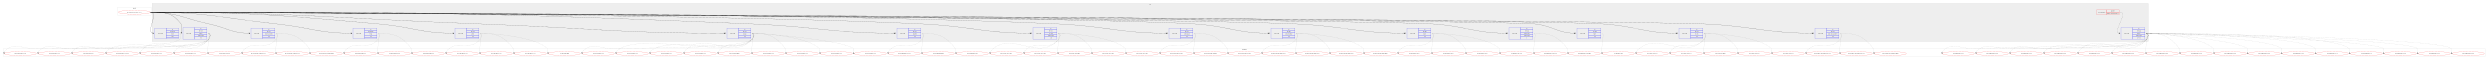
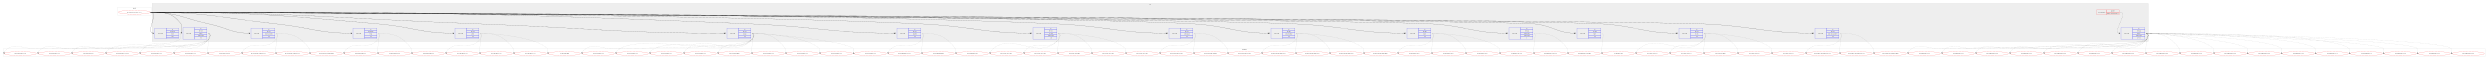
  digraph {
    compound=true
    concentrate=true
    fontname="Liberation Sans"
    fontsize=10
    newrank=true
    rankdir=TB
    ranksep=1.5
    node [color=red fontname="Liberation Sans" fontsize=10]
    edge [arrowhead=vee fontname="Liberation Sans" headport=w style=dotted tailport=e weight=100]
    n1 [label="dev-ros/rotate_recovery-1.16.1" width=4]
    n2 [color=blue label=<<TABLE BORDER="0" CELLBORDER="1" CELLSPACING="0" CELLPADDING="4" WIDTH="220"><TR><TD ROWSPAN="6" CELLPADDING="30">pack_dep</TD></TR><TR><TD WIDTH="110">no</TD></TR><TR><TD>dev-util</TD></TR><TR><TD>catkin</TD></TR><TR><TD>none</TD></TR><TR><TD></TD></TR></TABLE>> shape=none]
    n3 [color=blue label=<<TABLE BORDER="0" CELLBORDER="1" CELLSPACING="0" CELLPADDING="4" WIDTH="220"><TR><TD ROWSPAN="6" CELLPADDING="30">pack_dep</TD></TR><TR><TD WIDTH="110">no</TD></TR><TR><TD>dev-python</TD></TR><TR><TD>empy</TD></TR><TR><TD>none</TD></TR><TR><TD></TD></TR></TABLE>> shape=none]
    n4 [color=blue label=<<TABLE BORDER="0" CELLBORDER="1" CELLSPACING="0" CELLPADDING="4" WIDTH="220"><TR><TD ROWSPAN="6" CELLPADDING="30">pack_dep</TD></TR><TR><TD WIDTH="110">no</TD></TR><TR><TD>dev-ros</TD></TR><TR><TD>cmake_modules</TD></TR><TR><TD>none</TD></TR><TR><TD></TD></TR></TABLE>> shape=none]
    n5 [color=blue label=<<TABLE BORDER="0" CELLBORDER="1" CELLSPACING="0" CELLPADDING="4" WIDTH="220"><TR><TD ROWSPAN="6" CELLPADDING="30">pack_dep</TD></TR><TR><TD WIDTH="110">no</TD></TR><TR><TD>dev-util</TD></TR><TR><TD>cmake</TD></TR><TR><TD>greaterequal</TD></TR><TR><TD>3.9.6</TD></TR></TABLE>> shape=none]
    n6 [color=blue label=<<TABLE BORDER="0" CELLBORDER="1" CELLSPACING="0" CELLPADDING="4" WIDTH="220"><TR><TD ROWSPAN="6" CELLPADDING="30">pack_dep</TD></TR><TR><TD WIDTH="110">no</TD></TR><TR><TD>sys-devel</TD></TR><TR><TD>make</TD></TR><TR><TD>none</TD></TR><TR><TD></TD></TR></TABLE>> shape=none]
    n7 [color=blue label=<<TABLE BORDER="0" CELLBORDER="1" CELLSPACING="0" CELLPADDING="4" WIDTH="220"><TR><TD ROWSPAN="6" CELLPADDING="30">pack_dep</TD></TR><TR><TD WIDTH="110">no</TD></TR><TR><TD>dev-ros</TD></TR><TR><TD>base_local_planner</TD></TR><TR><TD>none</TD></TR><TR><TD></TD></TR></TABLE>> shape=none]
    n8 [color=blue label=<<TABLE BORDER="0" CELLBORDER="1" CELLSPACING="0" CELLPADDING="4" WIDTH="220"><TR><TD ROWSPAN="6" CELLPADDING="30">pack_dep</TD></TR><TR><TD WIDTH="110">no</TD></TR><TR><TD>dev-lang</TD></TR><TR><TD>python</TD></TR><TR><TD>greaterequal</TD></TR><TR><TD>2.7.5-r2</TD></TR></TABLE>> shape=none]
    n9 [label=<<TABLE BORDER="0" CELLBORDER="1" CELLSPACING="0" CELLPADDING="4"><TR><TD ROWSPAN="3" CELLPADDING="10">use_conditional</TD></TR><TR><TD>positive</TD></TR><TR><TD>python_core_python2_7</TD></TR></TABLE>> shape=none]
    n10 [color=blue label=<<TABLE BORDER="0" CELLBORDER="1" CELLSPACING="0" CELLPADDING="4" WIDTH="220"><TR><TD ROWSPAN="6" CELLPADDING="30">pack_dep</TD></TR><TR><TD WIDTH="110">no</TD></TR><TR><TD>dev-cpp</TD></TR><TR><TD>eigen</TD></TR><TR><TD>none</TD></TR><TR><TD></TD></TR></TABLE>> shape=none]
    n11 [color=blue label=<<TABLE BORDER="0" CELLBORDER="1" CELLSPACING="0" CELLPADDING="4" WIDTH="220"><TR><TD ROWSPAN="6" CELLPADDING="30">pack_dep</TD></TR><TR><TD WIDTH="110">no</TD></TR><TR><TD>dev-lang</TD></TR><TR><TD>python-exec</TD></TR><TR><TD>greaterequal</TD></TR><TR><TD>2</TD></TR></TABLE>> shape=none]
    n12 [color=blue label=<<TABLE BORDER="0" CELLBORDER="1" CELLSPACING="0" CELLPADDING="4" WIDTH="220"><TR><TD ROWSPAN="6" CELLPADDING="30">pack_dep</TD></TR><TR><TD WIDTH="110">no</TD></TR><TR><TD>dev-libs</TD></TR><TR><TD>boost</TD></TR><TR><TD>none</TD></TR><TR><TD></TD></TR></TABLE>> shape=none]
    n13 [color=blue label=<<TABLE BORDER="0" CELLBORDER="1" CELLSPACING="0" CELLPADDING="4" WIDTH="220"><TR><TD ROWSPAN="6" CELLPADDING="30">pack_dep</TD></TR><TR><TD WIDTH="110">no</TD></TR><TR><TD>dev-libs</TD></TR><TR><TD>console_bridge</TD></TR><TR><TD>none</TD></TR><TR><TD></TD></TR></TABLE>> shape=none]
    n14 [color=blue label=<<TABLE BORDER="0" CELLBORDER="1" CELLSPACING="0" CELLPADDING="4" WIDTH="220"><TR><TD ROWSPAN="6" CELLPADDING="30">pack_dep</TD></TR><TR><TD WIDTH="110">no</TD></TR><TR><TD>dev-ros</TD></TR><TR><TD>costmap_2d</TD></TR><TR><TD>none</TD></TR><TR><TD></TD></TR></TABLE>> shape=none]
    n15 [color=blue label=<<TABLE BORDER="0" CELLBORDER="1" CELLSPACING="0" CELLPADDING="4" WIDTH="220"><TR><TD ROWSPAN="6" CELLPADDING="30">pack_dep</TD></TR><TR><TD WIDTH="110">no</TD></TR><TR><TD>dev-ros</TD></TR><TR><TD>nav_core</TD></TR><TR><TD>greaterequal</TD></TR><TR><TD>1.16</TD></TR></TABLE>> shape=none]
    n16 [color=blue label=<<TABLE BORDER="0" CELLBORDER="1" CELLSPACING="0" CELLPADDING="4" WIDTH="220"><TR><TD ROWSPAN="6" CELLPADDING="30">pack_dep</TD></TR><TR><TD WIDTH="110">no</TD></TR><TR><TD>dev-ros</TD></TR><TR><TD>pluginlib</TD></TR><TR><TD>none</TD></TR><TR><TD></TD></TR></TABLE>> shape=none]
    n17 [color=blue label=<<TABLE BORDER="0" CELLBORDER="1" CELLSPACING="0" CELLPADDING="4" WIDTH="220"><TR><TD ROWSPAN="6" CELLPADDING="30">pack_dep</TD></TR><TR><TD WIDTH="110">no</TD></TR><TR><TD>dev-ros</TD></TR><TR><TD>roscpp</TD></TR><TR><TD>none</TD></TR><TR><TD></TD></TR></TABLE>> shape=none]
    n18 [color=blue label=<<TABLE BORDER="0" CELLBORDER="1" CELLSPACING="0" CELLPADDING="4" WIDTH="220"><TR><TD ROWSPAN="6" CELLPADDING="30">pack_dep</TD></TR><TR><TD WIDTH="110">no</TD></TR><TR><TD>dev-ros</TD></TR><TR><TD>tf2_ros</TD></TR><TR><TD>none</TD></TR><TR><TD></TD></TR></TABLE>> shape=none]
    n19 [label="dev-python/empy-3.3-r1" width=4]
    n20 [label="dev-python/empy-3.3.2" width=4]
    n21 [label="dev-python/empy-3.3.3" width=4]
    n22 [label="dev-ros/cmake_modules-0.4.0" width=4]
    n23 [label="dev-ros/cmake_modules-0.4.1" width=4]
    n24 [label="dev-ros/cmake_modules-9999" width=4]
    n25 [label="dev-util/catkin-0.7.11" width=4]
    n26 [label="dev-util/catkin-0.7.12" width=4]
    n27 [label="dev-util/catkin-8.7.14" width=4]
    n28 [label="dev-util/catkin-9999" width=4]
    n29 [label="dev-util/cmake-3.10.3" width=4]
    n30 [label="dev-util/cmake-3.11.4-r1" width=4]
    n31 [label="dev-util/cmake-3.12.3" width=4]
    n32 [label="dev-util/cmake-3.13.4" width=4]
    n33 [label="dev-util/cmake-3.14.0_rc3" width=4]
    n34 [label="dev-util/cmake-3.9.6" width=4]
    n35 [label="sys-devel/make-4.2.1-r4" width=4]
    n36 [label="dev-lang/python-2.7.16" width=4]
    n37 [label="dev-lang/python-3.4.5-r1" width=4]
    n38 [label="dev-lang/python-3.4.6-r1" width=4]
    n39 [label="dev-lang/python-3.4.8" width=4]
    n40 [label="dev-lang/python-3.4.8-r1" width=4]
    n41 [label="dev-lang/python-3.5.4-r1" width=4]
    n42 [label="dev-lang/python-3.5.5" width=4]
    n43 [label="dev-lang/python-3.5.5-r1" width=4]
    n44 [label="dev-lang/python-3.5.6" width=4]
    n45 [label="dev-lang/python-3.6.3-r1" width=4]
    n46 [label="dev-lang/python-3.6.1" width=4]
+   n47 [label="dev-lang/python-3.6.5" width=4]
    n48 [label="dev-lang/python-3.6.5-r1" width=4]
    n49 [label="dev-lang/python-3.6.6" width=4]
    n50 [label="dev-lang/python-3.6.8" width=4]
    n51 [label="boost-lang/python-3.7.0" width=4]
    n52 [label="dev-lang/python-3.7.2" width=4]
    n53 [label="dev-cpp/eigen-3.3.6" width=4]
    n54 [label="dev-lang/python-exec-2.4.6" width=4]
    n55 [label="dev-lang/python-exec-9999" width=4]
    n56 [label="dev-libs/boost-1.63.0" width=4]
    n57 [label="dev-libs/boost-1.65.0" width=4]
    n58 [label="dev-libs/boost-1.66.0" width=4]
    n59 [label="dev-libs/boost-1.67.0-r1" width=4]
    n60 [label="dev-libs/console_bridge-0.4.0" width=4]
    n61 [label="dev-libs/console_bridge-0.4.2" width=4]
    n62 [label="dev-libs/console_bridge-0.4.3" width=4]
    n63 [label="dev-libs/console_bridge-9999" width=4]
    n64 [label="dev-ros/base_local_planner-1.16.1" width=4]
    n65 [label="dev-ros/base_local_planner-1.16.2" width=4]
    n66 [label="dev-ros/base_local_planner-9999" width=4]
    n67 [label="dev-ros/costmap_2d-1.16.1" width=4]
    n68 [label="dev-ros/costmap_2d-1.16.2" width=4]
    n69 [label="dev-ros/costmap_2d-9999" width=4]
    n70 [label="dev-ros/nav_core-1.15.2" width=4]
    n71 [label="dev-ros/nav_core-1.16.0" width=4]
    n72 [label="dev-ros/nav_core-1.16.1" width=4]
    n73 [label="dev-ros/nav_core-1.16.2" width=4]
    n74 [label="dev-ros/nav_core-9999" width=4]
    n75 [label="dev-ros/pluginlib-1.12.0-r1" width=4]
    n76 [label="dev-ros/pluginlib-1.12.1" width=4]
    n77 [label="dev-ros/pluginlib-9999" width=4]
    n78 [label="dev-ros/roscpp-1.13.0" width=4]
    n79 [label="dev-ros/roscpp-1.13.1" width=4]
    n80 [label="dev-ros/roscpp-1.13.2" width=4]
    n81 [label="dev-ros/roscpp-1.13.4" width=4]
    n82 [label="dev-ros/roscpp-1.13.5" width=4]
    n83 [label="dev-ros/roscpp-1.13.6" width=4]
    n84 [label="dev-ros/roscpp-1.14.2" width=4]
    n85 [label="dev-ros/roscpp-1.14.3" width=4]
    n86 [label="dev-ros/roscpp-9999" width=4]
    n87 [label="dev-ros/tf2_ros-0.6.1" width=4]
    n88 [label="dev-ros/tf2_ros-0.6.2" width=4]
    n89 [label="dev-ros/tf2_ros-0.6.3" width=4]
    n90 [label="dev-ros/tf2_ros-0.6.5" width=4]
    n91 [label="dev-ros/tf2_ros-9999" width=4]
    subgraph cluster_1 {
      color=gray
      label=<<i>ebuild</i>>
      rank=same
      n1
    }
    subgraph cluster_2 {
      color=gray
      label=<<i>dependencies</i>>
      subgraph cluster_3 {
        color=gray
        fillcolor="#eeeeee"
        label=<<i>compile</i>>
        style=filled
        subgraph sub_4 {
          color=gray
          fillcolor="#eeeeee"
          label=<<i>compile</i>>
          style=filled
          n2
        }
        subgraph sub_5 {
          color=gray
          fillcolor="#eeeeee"
          label=<<i>compile</i>>
          style=filled
          n3
        }
        subgraph sub_6 {
          color=gray
          fillcolor="#eeeeee"
          label=<<i>compile</i>>
          style=filled
          n4
        }
        subgraph sub_7 {
          color=gray
          fillcolor="#eeeeee"
          label=<<i>compile</i>>
          style=filled
          n5
        }
        subgraph sub_8 {
          color=gray
          fillcolor="#eeeeee"
          label=<<i>compile</i>>
          style=filled
          n6
        }
      }
      subgraph cluster_9 {
        color=gray
        fillcolor="#eeeeee"
        label=<<i>compile and run</i>>
        style=filled
        subgraph sub_10 {
          color=gray
          fillcolor="#eeeeee"
          label=<<i>compile and run</i>>
          style=filled
          n7
        }
        subgraph sub_11 {
          color=gray
          fillcolor="#eeeeee"
          label=<<i>compile and run</i>>
          style=filled
          n9
          subgraph sub_12 {
            color=gray
            fillcolor="#eeeeee"
            label=<<i>compile and run</i>>
            style=filled
            n8
          }
        }
        subgraph sub_13 {
          color=gray
          fillcolor="#eeeeee"
          label=<<i>compile and run</i>>
          style=filled
          n10
        }
        subgraph sub_14 {
          color=gray
          fillcolor="#eeeeee"
          label=<<i>compile and run</i>>
          style=filled
          n11
        }
        subgraph sub_15 {
          color=gray
          fillcolor="#eeeeee"
          label=<<i>compile and run</i>>
          style=filled
          n12
        }
        subgraph sub_16 {
          color=gray
          fillcolor="#eeeeee"
          label=<<i>compile and run</i>>
          style=filled
          n13
        }
        subgraph sub_17 {
          color=gray
          fillcolor="#eeeeee"
          label=<<i>compile and run</i>>
          style=filled
          n14
        }
        subgraph sub_18 {
          color=gray
          fillcolor="#eeeeee"
          label=<<i>compile and run</i>>
          style=filled
          n15
        }
        subgraph sub_19 {
          color=gray
          fillcolor="#eeeeee"
          label=<<i>compile and run</i>>
          style=filled
          n16
        }
        subgraph sub_20 {
          color=gray
          fillcolor="#eeeeee"
          label=<<i>compile and run</i>>
          style=filled
          n17
        }
        subgraph sub_21 {
          color=gray
          fillcolor="#eeeeee"
          label=<<i>compile and run</i>>
          style=filled
          n18
        }
      }
      subgraph cluster_22 {
        color=gray
        fillcolor="#eeeeee"
        label=<<i>run</i>>
        style=filled
      }
    }
    subgraph cluster_23 {
      color=gray
      label=<<i>candidates</i>>
      rank=same
      subgraph sub_24 {
        color=black
        label=<<i>candidates</i>>
        nodesep=1
        rank=same
        n19
        n20
        n21
      }
      subgraph sub_25 {
        color=black
        label=<<i>candidates</i>>
        nodesep=1
        rank=same
        n22
        n23
        n24
      }
      subgraph sub_26 {
        color=black
        label=<<i>candidates</i>>
        nodesep=1
        rank=same
        n25
        n26
        n27
        n28
      }
      subgraph sub_27 {
        color=black
        label=<<i>candidates</i>>
        nodesep=1
        rank=same
        n29
        n30
        n31
        n32
        n33
        n34
      }
      subgraph sub_28 {
        color=black
        label=<<i>candidates</i>>
        nodesep=1
        rank=same
        n35
      }
      subgraph sub_29 {
        color=black
        label=<<i>candidates</i>>
        nodesep=1
        rank=same
        n36
        n37
        n38
        n39
        n40
        n41
        n42
        n43
        n44
        n45
        n46
+       n47
        n48
        n49
        n50
        n51
        n52
      }
      subgraph sub_30 {
        color=black
        label=<<i>candidates</i>>
        nodesep=1
        rank=same
        n53
      }
      subgraph sub_31 {
        color=black
        label=<<i>candidates</i>>
        nodesep=1
        rank=same
        n54
        n55
      }
      subgraph sub_32 {
        color=black
        label=<<i>candidates</i>>
        nodesep=1
        rank=same
        n56
        n57
        n58
        n59
      }
      subgraph sub_33 {
        color=black
        label=<<i>candidates</i>>
        nodesep=1
        rank=same
        n60
        n61
        n62
        n63
      }
      subgraph sub_34 {
        color=black
        label=<<i>candidates</i>>
        nodesep=1
        rank=same
        n64
        n65
        n66
      }
      subgraph sub_35 {
        color=black
        label=<<i>candidates</i>>
        nodesep=1
        rank=same
        n67
        n68
        n69
      }
      subgraph sub_36 {
        color=black
        label=<<i>candidates</i>>
        nodesep=1
        rank=same
        n70
        n71
        n72
        n73
        n74
      }
      subgraph sub_37 {
        color=black
        label=<<i>candidates</i>>
        nodesep=1
        rank=same
        n75
        n76
        n77
      }
      subgraph sub_38 {
        color=black
        label=<<i>candidates</i>>
        nodesep=1
        rank=same
        n78
        n79
        n80
        n81
        n82
        n83
        n84
        n85
        n86
      }
      subgraph sub_39 {
        color=black
        label=<<i>candidates</i>>
        nodesep=1
        rank=same
        n87
        n88
        n89
        n90
        n91
      }
    }
    n1 -> n2 [style=solid weight=20]
    n1 -> n3 [style=solid weight=20]
    n1 -> n4 [style=solid weight=20]
    n1 -> n5 [style=solid weight=20]
    n1 -> n6 [style=solid weight=20]
    n1 -> n7 [arrowhead=odotvee style=solid weight=20]
    n1 -> n10 [arrowhead=odotvee style=solid weight=20]
    n1 -> n11 [arrowhead=odotvee style=solid weight=20]
    n1 -> n12 [arrowhead=odotvee style=solid weight=20]
    n1 -> n13 [arrowhead=odotvee style=solid weight=20]
    n1 -> n14 [arrowhead=odotvee style=solid weight=20]
    n1 -> n15 [arrowhead=odotvee style=solid weight=20]
    n1 -> n16 [arrowhead=odotvee style=solid weight=20]
    n1 -> n17 [arrowhead=odotvee style=solid weight=20]
    n1 -> n18 [arrowhead=odotvee style=solid weight=20]
    n2 -> n25
    n2 -> n26
    n2 -> n27
    n2 -> n28
    n3 -> n19
    n3 -> n20
    n3 -> n21
    n4 -> n22
    n4 -> n23
    n4 -> n24
    n5 -> n29
    n5 -> n30
    n5 -> n31
    n5 -> n32
    n5 -> n33
    n5 -> n34
    n6 -> n35
    n7 -> n64
    n7 -> n65
    n7 -> n66
    n8 -> n36
    n8 -> n37
    n8 -> n38
    n8 -> n39
    n8 -> n40
    n8 -> n41
    n8 -> n42
    n8 -> n43
    n8 -> n44
    n8 -> n45
    n8 -> n46
+   n8 -> n47
    n8 -> n48
    n8 -> n49
    n8 -> n50
    n8 -> n51
    n8 -> n52
    n9 -> n8 [style=dashed weight=20]
    n10 -> n53
    n11 -> n54
    n11 -> n55
    n12 -> n56
    n12 -> n57
    n12 -> n58
    n12 -> n59
    n13 -> n60
    n13 -> n61
    n13 -> n62
    n13 -> n63
    n14 -> n67
    n14 -> n68
    n14 -> n69
    n15 -> n70
    n15 -> n71
    n15 -> n72
    n15 -> n73
    n15 -> n74
    n16 -> n75
    n16 -> n76
    n16 -> n77
    n17 -> n78
    n17 -> n79
    n17 -> n80
    n17 -> n81
    n17 -> n82
    n17 -> n83
    n17 -> n84
    n17 -> n85
    n17 -> n86
    n18 -> n87
    n18 -> n88
    n18 -> n89
    n18 -> n90
    n18 -> n91
  }
